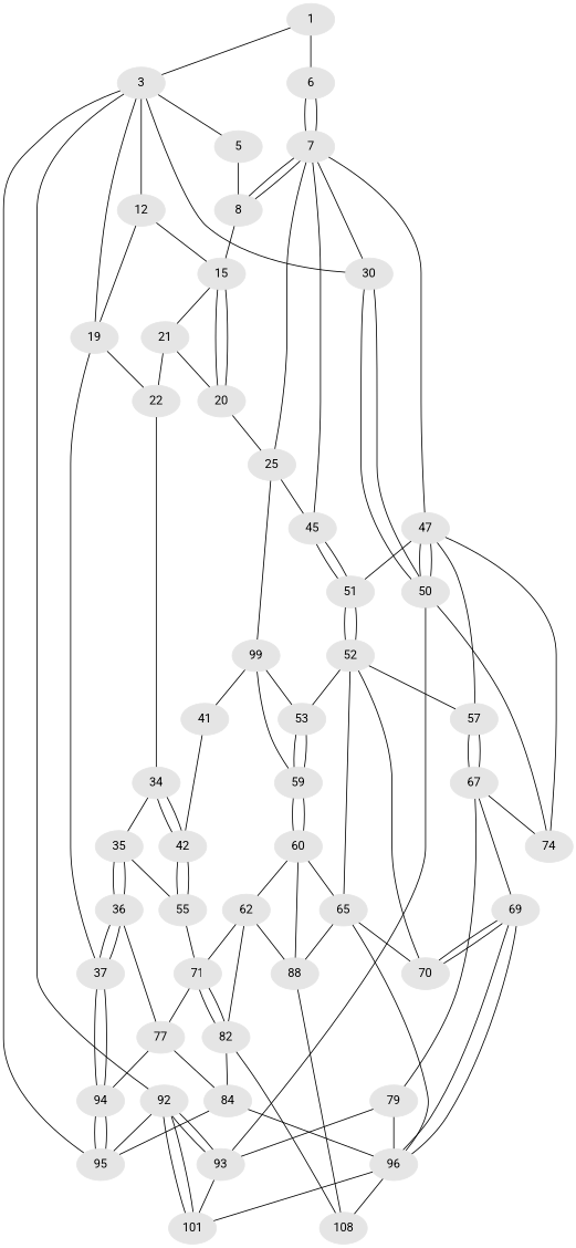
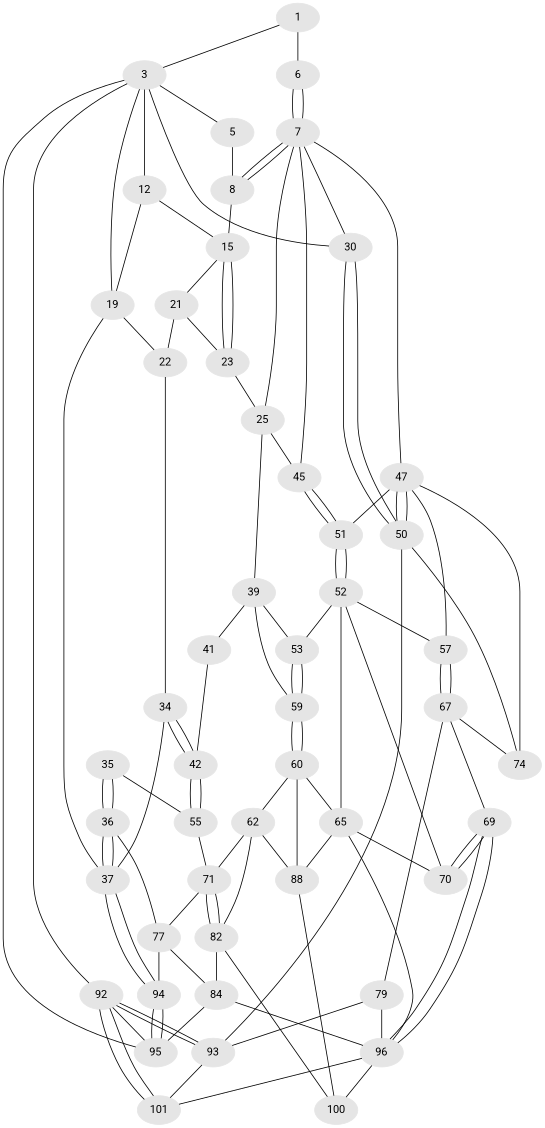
  graph {
    fontname=Roboto
    node [color=gray90 fontname=Roboto style=filled]
    edge [fontname=Roboto]
    1 [super="+2"]
    3 [super="+4"]
    6 [super="+10"]
    5
    12 [super="+18"]
    19 [super="+20"]
    30
    92
    95
    7 [super="+27"]
    8 [super="+14+9"]
    15 [super="+16"]
    22 [super="+33"]
    37
    50 [super="+73"]
    93 [super="+99"]
    101
    25 [super="+29+26"]
    45 [super="+46"]
    47 [super="+48"]
-   39 [super="+54+40" label=99]
+   39 [super="+54+40"]
    51
    57
    74 [super="+75"]
    21 [super="+24"]
-   23 [label=20]
+   23
    34
    94
    35
    42
    41
    53
    59
    36
    55
    77 [super="+85"]
    71 [super="+72"]
    84 [super="+104"]
    60 [super="+66+61"]
    62 [super="+86+63"]
    88 [super="+91"]
    82 [super="+83+87"]
    52 [super="+58"]
    67 [super="+78+68"]
    65 [super="+89"]
    70
    96 [super="+97"]
    69
    79 [super="+98"]
-   100 [label=108]
+   100
    1 -- 3
    1 -- 6 [weight=2]
    3 -- 5
    3 -- 12
    3 -- 19
    3 -- 30
    3 -- 92
    3 -- 95
    6 -- 7 [weight=2]
    6 -- 7
    5 -- 8
    12 -- 19
    12 -- 15
    19 -- 22
    19 -- 37
    30 -- 50
    30 -- 50
    92 -- 95
    92 -- 93
    92 -- 93
    92 -- 101
    92 -- 101
    7 -- 30
    7 -- 8
    7 -- 8
    7 -- 25
    7 -- 45
    7 -- 47 [weight=2]
    8 -- 15
    15 -- 21
    15 -- 23
    15 -- 23
    22 -- 34
    37 -- 94
    37 -- 94
    50 -- 93
    50 -- 74
    93 -- 101
    25 -- 45 [weight=2]
    25 -- 39
    45 -- 51
    45 -- 51
    47 -- 50
    47 -- 50
    47 -- 51
    47 -- 57
    47 -- 74
    39 -- 41
    39 -- 53
    39 -- 59
    51 -- 52
    51 -- 52
    57 -- 67
    57 -- 67
    21 -- 22
    21 -- 23
    23 -- 25
-   34 -- 35
+   34 -- 37
    34 -- 42
    34 -- 42
    94 -- 95
    94 -- 95
    35 -- 36
    35 -- 36
    35 -- 55
    42 -- 55
    42 -- 55
    41 -- 42
    53 -- 59
    53 -- 59
    59 -- 60
    59 -- 60
    36 -- 37
    36 -- 37
    36 -- 77
    55 -- 71
    77 -- 94
    77 -- 84
    71 -- 77
    71 -- 82 [weight=2]
    71 -- 82
    84 -- 95
    84 -- 96
    60 -- 62
    60 -- 88
    60 -- 65
    62 -- 71
    62 -- 88
    62 -- 82
    88 -- 100
    82 -- 84
    82 -- 100
    52 -- 57
    52 -- 53
    52 -- 65
    52 -- 70
    67 -- 74
    67 -- 69
    67 -- 79
    65 -- 88
    65 -- 70
    65 -- 96
    96 -- 101
    96 -- 100
    69 -- 70
    69 -- 70
    69 -- 96
    69 -- 96
    79 -- 93
    79 -- 96
  }
